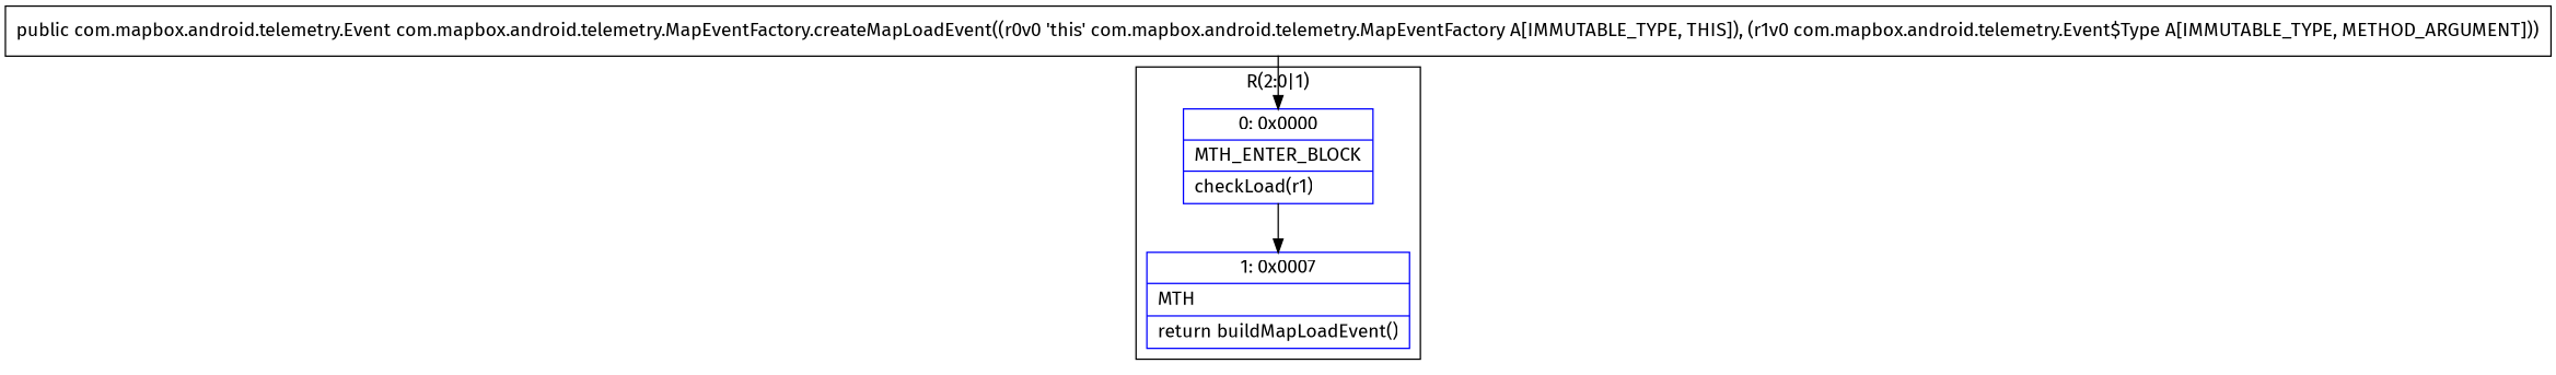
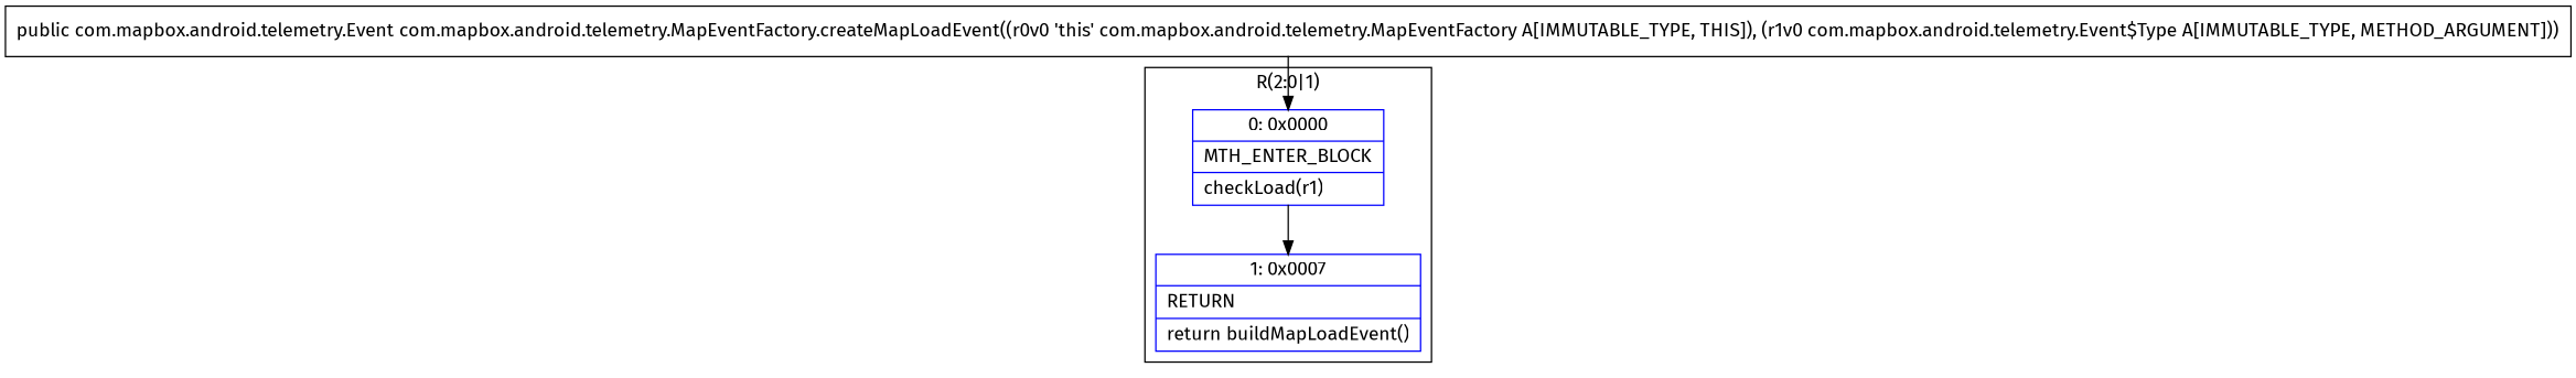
  digraph {
    fontname="Fira Sans"
    node [color=blue shape=record fontname="Fira Sans"]
    edge [fontname="Fira Sans"]
    n1 [label="{0\:\ 0x0000|MTH_ENTER_BLOCK\l|checkLoad(r1)\l}"]
-   n2 [label="{1\:\ 0x0007|MTH\l|return buildMapLoadEvent()\l}"]
+   n2 [label="{1\:\ 0x0007|RETURN\l|return buildMapLoadEvent()\l}"]
    n3 [label="{public com.mapbox.android.telemetry.Event com.mapbox.android.telemetry.MapEventFactory.createMapLoadEvent((r0v0 'this' com.mapbox.android.telemetry.MapEventFactory A[IMMUTABLE_TYPE, THIS]), (r1v0 com.mapbox.android.telemetry.Event$Type A[IMMUTABLE_TYPE, METHOD_ARGUMENT])) }" color=""]
    subgraph cluster_1 {
      label="R(2:0|1)"
      n1
      n2
    }
    n1 -> n2
    n3 -> n1
  }
